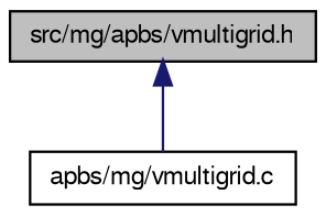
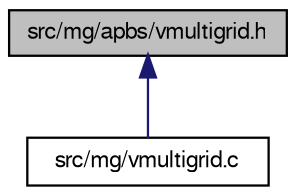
  digraph {
    node [color=black fontname=FreeSans fontsize=10 shape=record style=filled]
    n1 [fillcolor=grey75 fontcolor=black height=0.2 label="src/mg/apbs/vmultigrid.h" width=0.4]
-   n2 [fillcolor=white height=0.2 label="apbs/mg/vmultigrid.c" width=0.4]
+   n2 [fillcolor=white height=0.2 label="src/mg/vmultigrid.c" width=0.4]
    n1 -> n2 [color=midnightblue dir=back fontname=FreeSans fontsize=10 labelfontname=FreeSans labelfontsize=10 style=solid]
  }
